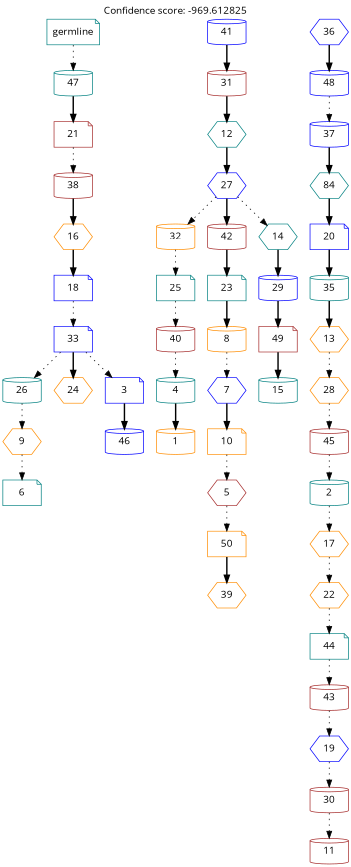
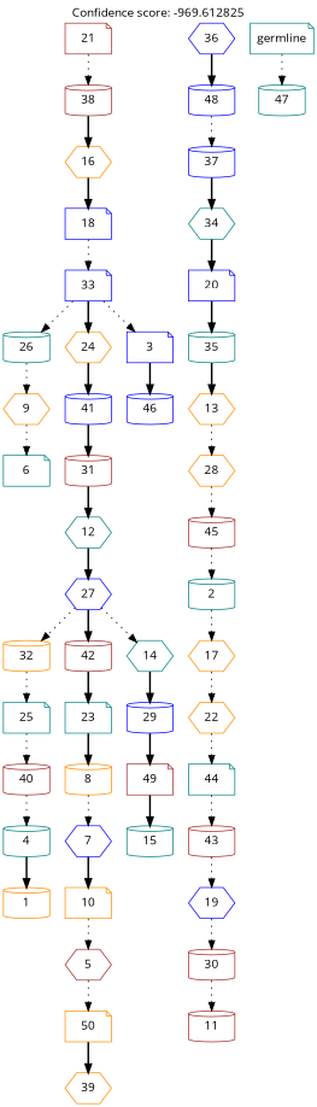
  digraph {
    fontname="Open Sans"
    label="Confidence score: -969.612825"
    labelloc=t
    node [color=teal fontname="Open Sans" shape=cylinder]
    edge [fontname="Open Sans" style=dotted]
    n1 [color=darkorange label=9 shape=hexagon]
    n2 [label=6 shape=note]
    n3 [label=26]
    n4 [label=4]
    n5 [color=darkorange label=1]
    n6 [color=brown label=40]
    n7 [label=25 shape=note]
    n8 [color=darkorange label=32]
    n9 [color=darkorange label=50 shape=note]
    n10 [color=darkorange label=39 shape=hexagon]
    n11 [color=brown label=5 shape=hexagon]
    n12 [color=darkorange label=10 shape=note]
    n13 [color=blue label=7 shape=hexagon]
    n14 [color=darkorange label=8]
    n15 [label=23 shape=note]
    n16 [color=brown label=42]
    n17 [color=brown label=49 shape=note]
    n18 [label=15]
    n19 [color=blue label=29]
    n20 [label=14 shape=hexagon]
    n21 [color=blue label=27 shape=hexagon]
    n22 [label=12 shape=hexagon]
    n23 [color=brown label=31]
    n24 [color=blue label=41]
    n25 [color=darkorange label=24 shape=hexagon]
    n26 [color=brown label=30]
    n27 [color=brown label=11]
    n28 [color=blue label=19 shape=hexagon]
    n29 [color=brown label=43]
    n30 [label=44 shape=note]
    n31 [color=darkorange label=22 shape=hexagon]
    n32 [color=darkorange label=17 shape=hexagon]
    n33 [label=2]
    n34 [color=brown label=45]
    n35 [color=darkorange label=28 shape=hexagon]
    n36 [color=darkorange label=13 shape=hexagon]
    n37 [label=35]
    n38 [color=blue label=20 shape=note]
-   n39 [label=84 shape=hexagon]
+   n39 [label=34 shape=hexagon]
    n40 [color=blue label=37]
    n41 [color=blue label=48]
    n42 [color=blue label=36 shape=hexagon]
    n43 [color=blue label=46]
    n44 [color=blue label=3 shape=note]
    n45 [color=blue label=33 shape=note]
    n46 [color=blue label=18 shape=note]
    n47 [color=darkorange label=16 shape=hexagon]
    n48 [color=brown label=38]
    n49 [color=brown label=21 shape=note]
    n50 [label=47]
    n51 [label=germline shape=note]
    n1 -> n2
    n3 -> n1
    n4 -> n5 [style=bold]
    n6 -> n4
    n7 -> n6
    n8 -> n7
    n9 -> n10 [style=bold]
    n11 -> n9
    n12 -> n11
    n13 -> n12 [style=bold]
    n14 -> n13
    n15 -> n14 [style=bold]
    n16 -> n15 [style=bold]
    n17 -> n18 [style=bold]
    n19 -> n17 [style=bold]
    n20 -> n19 [style=bold]
    n21 -> n8
    n21 -> n16 [style=bold]
    n21 -> n20
    n22 -> n21 [style=bold]
    n23 -> n22 [style=bold]
    n24 -> n23 [style=bold]
+   n25 -> n24 [style=bold]
    n26 -> n27
    n28 -> n26
    n29 -> n28
    n30 -> n29
    n31 -> n30
    n32 -> n31
    n33 -> n32
    n34 -> n33
    n35 -> n34
    n36 -> n35
    n37 -> n36 [style=bold]
    n38 -> n37 [style=bold]
    n39 -> n38 [style=bold]
    n40 -> n39 [style=bold]
    n41 -> n40
    n42 -> n41 [style=bold]
    n44 -> n43 [style=bold]
    n45 -> n3
    n45 -> n25 [style=bold]
    n45 -> n44
    n46 -> n45
    n47 -> n46 [style=bold]
    n48 -> n47 [style=bold]
    n49 -> n48
-   n50 -> n49 [style=bold]
    n51 -> n50
  }
